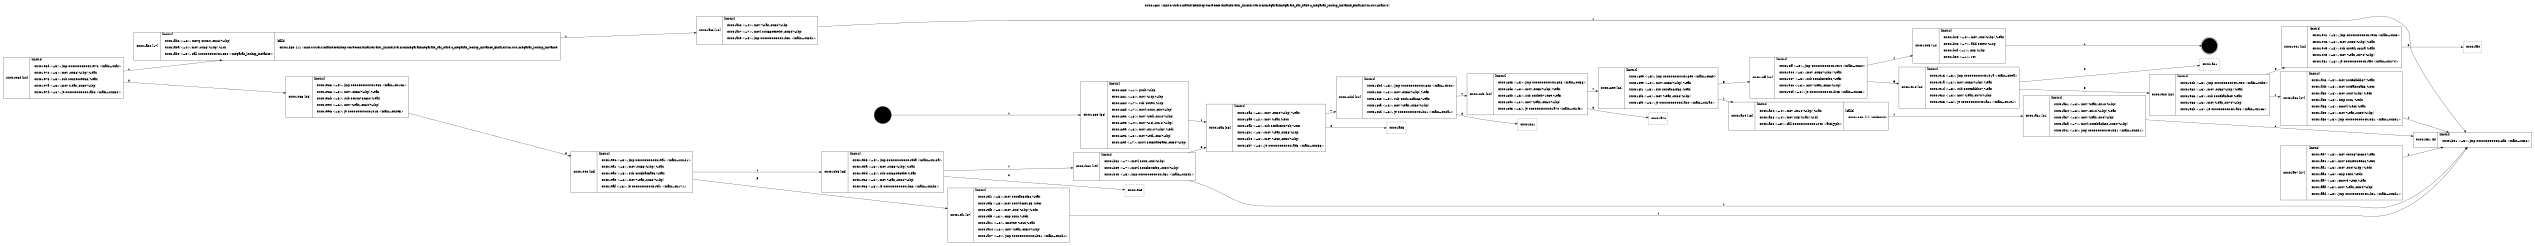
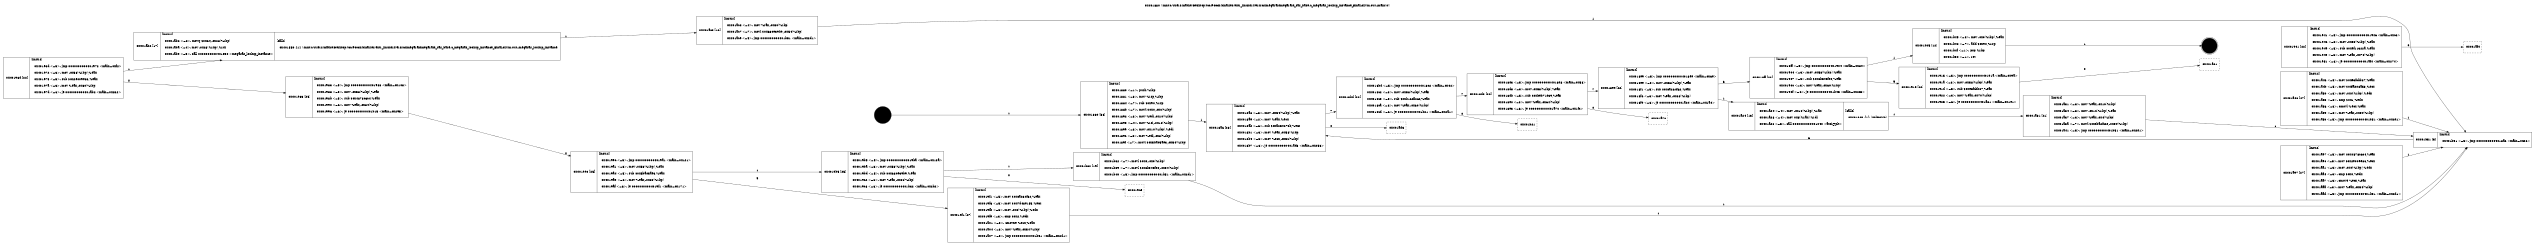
  digraph {
    label="0x401880 (/mnt/c/Users/mathe/Desktop/tcc/POCII/binaries/extr_linuxdriversscsimegaraidmegaraid_sas_base.c_megasas_lookup_instance_Final-ollvm.out::main(0))"
    labelloc=t
    rankdir=LR
    node [shape=record]
    Entry [fillcolor=black height=0.3 shape=circle style=filled width=0.3]
    n2 [label="{\n     0x401880 [38]\l\n     | [instrs]\l\n     &nbsp;&nbsp;0x401880 \<+1\>: push %rbp\l\n     &nbsp;&nbsp;0x401881 \<+3\>: mov %rsp,%rbp\l\n     &nbsp;&nbsp;0x401884 \<+7\>: sub $0x90,%rsp\l\n     &nbsp;&nbsp;0x40188b \<+7\>: movl $0x0,-0xc(%rbp)\l\n     &nbsp;&nbsp;0x401892 \<+3\>: mov %edi,-0x10(%rbp)\l\n     &nbsp;&nbsp;0x401895 \<+4\>: mov %rsi,-0x18(%rbp)\l\n     &nbsp;&nbsp;0x401899 \<+3\>: mov -0x10(%rbp),%edi\l\n     &nbsp;&nbsp;0x40189c \<+3\>: mov %edi,-0x8(%rbp)\l\n     &nbsp;&nbsp;0x40189f \<+7\>: movl $0x5ba05ae3,-0x54(%rbp)\l\n  }"]
    n3 [label="{\n     0x4018a6 [23]\l\n     | [instrs]\l\n     &nbsp;&nbsp;0x4018a6 \<+3\>: mov -0x54(%rbp),%eax\l\n     &nbsp;&nbsp;0x4018a9 \<+2\>: mov %eax,%ecx\l\n     &nbsp;&nbsp;0x4018ab \<+6\>: sub $0xa254278b,%ecx\l\n     &nbsp;&nbsp;0x4018b1 \<+3\>: mov %eax,-0x58(%rbp)\l\n     &nbsp;&nbsp;0x4018b4 \<+3\>: mov %ecx,-0x5c(%rbp)\l\n     &nbsp;&nbsp;0x4018b7 \<+6\>: je 0000000000401ad3 \<main+0x253\>\l\n  }"]
    n4 [label="{\n     0x401ad3\l\n  }" style=dashed]
    n5 [label="{\n     0x4018bd [22]\l\n     | [instrs]\l\n     &nbsp;&nbsp;0x4018bd \<+5\>: jmp 00000000004018c2 \<main+0x42\>\l\n     &nbsp;&nbsp;0x4018c2 \<+3\>: mov -0x58(%rbp),%eax\l\n     &nbsp;&nbsp;0x4018c5 \<+5\>: sub $0xb16ca26c,%eax\l\n     &nbsp;&nbsp;0x4018ca \<+3\>: mov %eax,-0x60(%rbp)\l\n     &nbsp;&nbsp;0x4018cd \<+6\>: je 0000000000401b21 \<main+0x2a1\>\l\n  }"]
    n6 [label="{\n     0x401b21\l\n  }" style=dashed]
    n7 [label="{\n     0x4018d3 [22]\l\n     | [instrs]\l\n     &nbsp;&nbsp;0x4018d3 \<+5\>: jmp 00000000004018d8 \<main+0x58\>\l\n     &nbsp;&nbsp;0x4018d8 \<+3\>: mov -0x58(%rbp),%eax\l\n     &nbsp;&nbsp;0x4018db \<+5\>: sub $0xbeb71e39,%eax\l\n     &nbsp;&nbsp;0x4018e0 \<+3\>: mov %eax,-0x64(%rbp)\l\n     &nbsp;&nbsp;0x4018e3 \<+6\>: je 0000000000401a7c \<main+0x1fc\>\l\n  }"]
    n8 [label="{\n     0x401a7c\l\n  }" style=dashed]
    n9 [label="{\n     0x4018e9 [22]\l\n     | [instrs]\l\n     &nbsp;&nbsp;0x4018e9 \<+5\>: jmp 00000000004018ee \<main+0x6e\>\l\n     &nbsp;&nbsp;0x4018ee \<+3\>: mov -0x58(%rbp),%eax\l\n     &nbsp;&nbsp;0x4018f1 \<+5\>: sub $0xca264f82,%eax\l\n     &nbsp;&nbsp;0x4018f6 \<+3\>: mov %eax,-0x68(%rbp)\l\n     &nbsp;&nbsp;0x4018f9 \<+6\>: je 0000000000401a24 \<main+0x1a4\>\l\n  }"]
    Exit [fillcolor=black height=0.3 peripheries=2 shape=circle style=filled width=0.3]
    n11 [label="{\n     0x401a24 [13]\l\n     | [instrs]\l\n     &nbsp;&nbsp;0x401a24 \<+4\>: mov -0x18(%rbp),%rax\l\n     &nbsp;&nbsp;0x401a28 \<+4\>: mov 0x8(%rax),%rdi\l\n     &nbsp;&nbsp;0x401a2c \<+5\>: call 0000000000401040 \<atoi@plt\>\l\n     | [calls]\l\n     &nbsp;&nbsp;0x401040 \{1\} (unknown)\l\n  }"]
    n12 [label="{\n     0x4018ff [22]\l\n     | [instrs]\l\n     &nbsp;&nbsp;0x4018ff \<+5\>: jmp 0000000000401904 \<main+0x84\>\l\n     &nbsp;&nbsp;0x401904 \<+3\>: mov -0x58(%rbp),%eax\l\n     &nbsp;&nbsp;0x401907 \<+5\>: sub $0xcb545fe0,%eax\l\n     &nbsp;&nbsp;0x40190c \<+3\>: mov %eax,-0x6c(%rbp)\l\n     &nbsp;&nbsp;0x40190f \<+6\>: je 0000000000401b45 \<main+0x2c5\>\l\n  }"]
    n13 [label="{\n     0x4019ce\l\n  }" style=dashed]
    n14 [label="{\n     0x401a31 [21]\l\n     | [instrs]\l\n     &nbsp;&nbsp;0x401a31 \<+3\>: mov %eax,-0x1c(%rbp)\l\n     &nbsp;&nbsp;0x401a34 \<+3\>: mov -0x1c(%rbp),%eax\l\n     &nbsp;&nbsp;0x401a37 \<+3\>: mov %eax,-0x4(%rbp)\l\n     &nbsp;&nbsp;0x401a3a \<+7\>: movl $0xeba2fcce,-0x54(%rbp)\l\n     &nbsp;&nbsp;0x401a41 \<+5\>: jmp 0000000000401b51 \<main+0x2d1\>\l\n  }"]
    n15 [label="{\n     0x401b45 [12]\l\n     | [instrs]\l\n     &nbsp;&nbsp;0x401b45 \<+3\>: mov -0xc(%rbp),%eax\l\n     &nbsp;&nbsp;0x401b48 \<+7\>: add $0x90,%rsp\l\n     &nbsp;&nbsp;0x401b4f \<+1\>: pop %rbp\l\n     &nbsp;&nbsp;0x401b50 \<+1\>: ret\l\n  }"]
    n16 [label="{\n     0x401915 [22]\l\n     | [instrs]\l\n     &nbsp;&nbsp;0x401915 \<+5\>: jmp 000000000040191a \<main+0x9a\>\l\n     &nbsp;&nbsp;0x40191a \<+3\>: mov -0x58(%rbp),%eax\l\n     &nbsp;&nbsp;0x40191d \<+5\>: sub $0xe3fcbb87,%eax\l\n     &nbsp;&nbsp;0x401922 \<+3\>: mov %eax,-0x70(%rbp)\l\n     &nbsp;&nbsp;0x401925 \<+6\>: je 0000000000401a61 \<main+0x1e1\>\l\n  }"]
    n17 [label="{\n     0x401b32 [19]\l\n     | [instrs]\l\n     &nbsp;&nbsp;0x401b32 \<+7\>: movl $0x0,-0xc(%rbp)\l\n     &nbsp;&nbsp;0x401b39 \<+7\>: movl $0xcb545fe0,-0x54(%rbp)\l\n     &nbsp;&nbsp;0x401b40 \<+5\>: jmp 0000000000401b51 \<main+0x2d1\>\l\n  }"]
    n18 [label="{\n     0x401b51 [5]\l\n     | [instrs]\l\n     &nbsp;&nbsp;0x401b51 \<+5\>: jmp 00000000004018a6 \<main+0x26\>\l\n  }"]
    n19 [label="{\n     0x401a61\l\n  }" style=dashed]
-   n20 [label="{\n     0x40192b [22]\l\n     | [instrs]\l\n     &nbsp;&nbsp;0x40192b \<+5\>: jmp 0000000000401930 \<main+0xb0\>\l\n     &nbsp;&nbsp;0x401930 \<+3\>: mov -0x58(%rbp),%eax\l\n     &nbsp;&nbsp;0x401933 \<+5\>: sub $0xeba2fcce,%eax\l\n     &nbsp;&nbsp;0x401938 \<+3\>: mov %eax,-0x74(%rbp)\l\n     &nbsp;&nbsp;0x40193b \<+6\>: je 0000000000401a46 \<main+0x1c6\>\l\n  }"]
    n21 [label="{\n     0x401ac3 [16]\l\n     | [instrs]\l\n     &nbsp;&nbsp;0x401ac3 \<+4\>: mov %rax,-0x30(%rbp)\l\n     &nbsp;&nbsp;0x401ac7 \<+7\>: movl $0x680e39b9,-0x54(%rbp)\l\n     &nbsp;&nbsp;0x401ace \<+5\>: jmp 0000000000401b51 \<main+0x2d1\>\l\n  }"]
    n22 [label="{\n     0x401a46 [27]\l\n     | [instrs]\l\n     &nbsp;&nbsp;0x401a46 \<+5\>: mov $0xe3fcbb87,%eax\l\n     &nbsp;&nbsp;0x401a4b \<+5\>: mov $0xfa208a53,%ecx\l\n     &nbsp;&nbsp;0x401a50 \<+3\>: mov -0x4(%rbp),%edx\l\n     &nbsp;&nbsp;0x401a53 \<+3\>: cmp $0x1,%edx\l\n     &nbsp;&nbsp;0x401a56 \<+3\>: cmovl %ecx,%eax\l\n     &nbsp;&nbsp;0x401a59 \<+3\>: mov %eax,-0x54(%rbp)\l\n     &nbsp;&nbsp;0x401a5c \<+5\>: jmp 0000000000401b51 \<main+0x2d1\>\l\n  }"]
    n23 [label="{\n     0x401941 [22]\l\n     | [instrs]\l\n     &nbsp;&nbsp;0x401941 \<+5\>: jmp 0000000000401946 \<main+0xc6\>\l\n     &nbsp;&nbsp;0x401946 \<+3\>: mov -0x58(%rbp),%eax\l\n     &nbsp;&nbsp;0x401949 \<+5\>: sub $0xef11322a,%eax\l\n     &nbsp;&nbsp;0x40194e \<+3\>: mov %eax,-0x78(%rbp)\l\n     &nbsp;&nbsp;0x401951 \<+6\>: je 0000000000401af4 \<main+0x274\>\l\n  }"]
    n24 [label="{\n     0x401af4\l\n  }" style=dashed]
    n25 [label="{\n     0x401a97 [27]\l\n     | [instrs]\l\n     &nbsp;&nbsp;0x401a97 \<+5\>: mov $0x4878c6c4,%eax\l\n     &nbsp;&nbsp;0x401a9c \<+5\>: mov $0x2e009e86,%ecx\l\n     &nbsp;&nbsp;0x401aa1 \<+3\>: mov -0x4(%rbp),%edx\l\n     &nbsp;&nbsp;0x401aa4 \<+3\>: cmp $0x0,%edx\l\n     &nbsp;&nbsp;0x401aa7 \<+3\>: cmove %ecx,%eax\l\n     &nbsp;&nbsp;0x401aaa \<+3\>: mov %eax,-0x54(%rbp)\l\n     &nbsp;&nbsp;0x401aad \<+5\>: jmp 0000000000401b51 \<main+0x2d1\>\l\n  }"]
    n26 [label="{\n     0x40196d [22]\l\n     | [instrs]\l\n     &nbsp;&nbsp;0x40196d \<+5\>: jmp 0000000000401972 \<main+0xf2\>\l\n     &nbsp;&nbsp;0x401972 \<+3\>: mov -0x58(%rbp),%eax\l\n     &nbsp;&nbsp;0x401975 \<+5\>: sub $0x2e009e86,%eax\l\n     &nbsp;&nbsp;0x40197a \<+3\>: mov %eax,-0x80(%rbp)\l\n     &nbsp;&nbsp;0x40197d \<+6\>: je 0000000000401ab2 \<main+0x232\>\l\n  }"]
    n27 [label="{\n     0x401ab2 [17]\l\n     | [instrs]\l\n     &nbsp;&nbsp;0x401ab2 \<+8\>: movq $0x64,-0x28(%rbp)\l\n     &nbsp;&nbsp;0x401aba \<+4\>: mov -0x28(%rbp),%rdi\l\n     &nbsp;&nbsp;0x401abe \<+5\>: call 0000000000401550 \<megasas_lookup_instance\>\l\n     | [calls]\l\n     &nbsp;&nbsp;0x401550 \{1\} (/mnt/c/Users/mathe/Desktop/tcc/POCII/binaries/extr_linuxdriversscsimegaraidmegaraid_sas_base.c_megasas_lookup_instance_Final-ollvm.out::megasas_lookup_instance)\l\n  }"]
    n28 [label="{\n     0x401983 [25]\l\n     | [instrs]\l\n     &nbsp;&nbsp;0x401983 \<+5\>: jmp 0000000000401988 \<main+0x108\>\l\n     &nbsp;&nbsp;0x401988 \<+3\>: mov -0x58(%rbp),%eax\l\n     &nbsp;&nbsp;0x40198b \<+5\>: sub $0x4878c6c4,%eax\l\n     &nbsp;&nbsp;0x401990 \<+6\>: mov %eax,-0x84(%rbp)\l\n     &nbsp;&nbsp;0x401996 \<+6\>: je 0000000000401b15 \<main+0x295\>\l\n  }"]
    n29 [label="{\n     0x4019b5 [25]\l\n     | [instrs]\l\n     &nbsp;&nbsp;0x4019b5 \<+5\>: jmp 00000000004019ba \<main+0x13a\>\l\n     &nbsp;&nbsp;0x4019ba \<+3\>: mov -0x58(%rbp),%eax\l\n     &nbsp;&nbsp;0x4019bd \<+5\>: sub $0x680e39b9,%eax\l\n     &nbsp;&nbsp;0x4019c2 \<+6\>: mov %eax,-0x8c(%rbp)\l\n     &nbsp;&nbsp;0x4019c8 \<+6\>: je 0000000000401b32 \<main+0x2b2\>\l\n  }"]
    n30 [label="{\n     0x40199c [25]\l\n     | [instrs]\l\n     &nbsp;&nbsp;0x40199c \<+5\>: jmp 00000000004019a1 \<main+0x121\>\l\n     &nbsp;&nbsp;0x4019a1 \<+3\>: mov -0x58(%rbp),%eax\l\n     &nbsp;&nbsp;0x4019a4 \<+5\>: sub $0x5ba05ae3,%eax\l\n     &nbsp;&nbsp;0x4019a9 \<+6\>: mov %eax,-0x88(%rbp)\l\n     &nbsp;&nbsp;0x4019af \<+6\>: je 00000000004019f1 \<main+0x171\>\l\n  }"]
    n31 [label="{\n     0x4019f1 [27]\l\n     | [instrs]\l\n     &nbsp;&nbsp;0x4019f1 \<+5\>: mov $0xca264f82,%eax\l\n     &nbsp;&nbsp;0x4019f6 \<+5\>: mov $0x7d48e155,%ecx\l\n     &nbsp;&nbsp;0x4019fb \<+3\>: mov -0x8(%rbp),%edx\l\n     &nbsp;&nbsp;0x4019fe \<+3\>: cmp $0x2,%edx\l\n     &nbsp;&nbsp;0x401a01 \<+3\>: cmovne %ecx,%eax\l\n     &nbsp;&nbsp;0x401a04 \<+3\>: mov %eax,-0x54(%rbp)\l\n     &nbsp;&nbsp;0x401a07 \<+5\>: jmp 0000000000401b51 \<main+0x2d1\>\l\n  }"]
    Entry -> n2 [label=" 1"]
    n2 -> n3 [label=" 1"]
    n3 -> n4 [label=" 0"]
    n3 -> n5 [label=" 7"]
    n5 -> n6 [label=" 0"]
    n5 -> n7 [label=" 7"]
    n7 -> n8 [label=" 0"]
    n7 -> n9 [label=" 7"]
    n9 -> n11 [label=" 1"]
    n9 -> n12 [label=" 6"]
    n11 -> n14 [label=" 1"]
    n12 -> n15 [label=" 1"]
    n12 -> n16 [label=" 5"]
    n14 -> n18 [label=" 1"]
    n15 -> Exit [label=" 1"]
    n16 -> n19 [label=" 0"]
-   n16 -> n20 [label=" 5"]
    n17 -> n18 [label=" 1"]
-   n17 -> n3 [label=" 6"]
-   n20 -> n22 [label=" 1"]
-   n20 -> n23 [label=" 4"]
+   n18 -> n3 [label=" 6"]
    n21 -> n18 [label=" 1"]
    n22 -> n18 [label=" 1"]
    n23 -> n24 [label=" 0"]
    n25 -> n18 [label=" 1"]
    n26 -> n27 [label=" 1"]
    n26 -> n28 [label=" 2"]
    n27 -> n21 [label=" 1"]
    n28 -> n30 [label=" 2"]
    n29 -> n13 [label=" 0"]
    n29 -> n17 [label=" 1"]
    n30 -> n29 [label=" 1"]
    n30 -> n31 [label=" 5"]
    n31 -> n18 [label=" 1"]
  }
